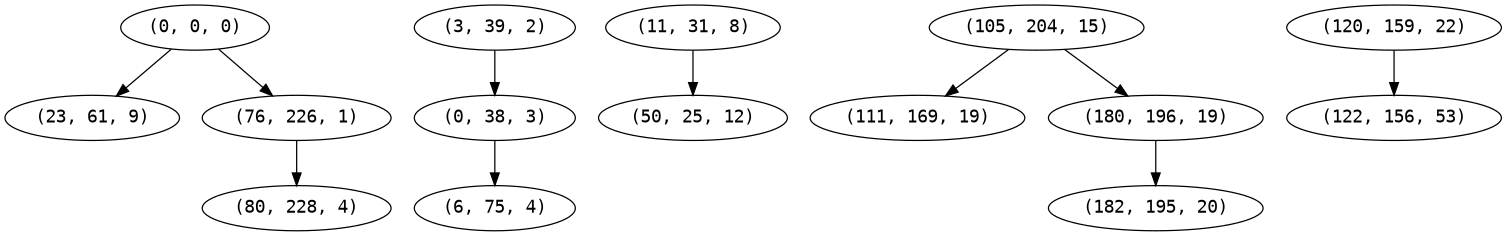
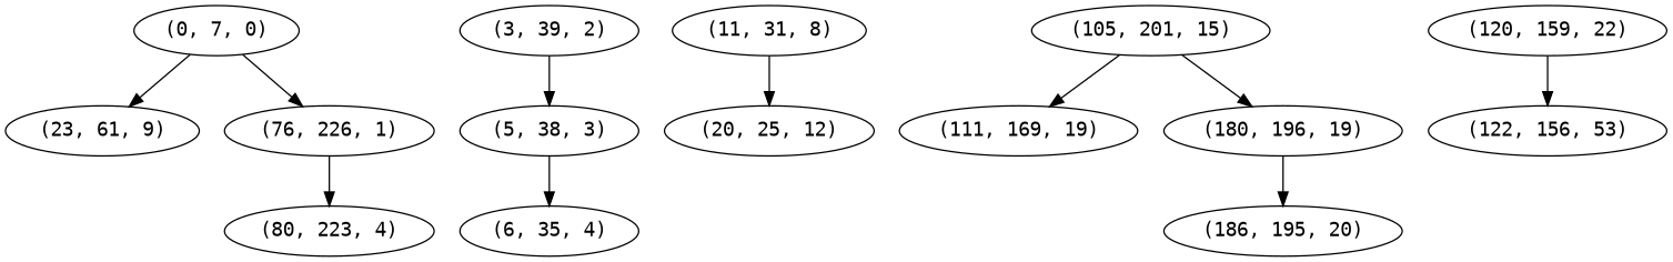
  digraph {
    fontname="DejaVu Sans Mono"
    node [fontname="DejaVu Sans Mono"]
    edge [fontname="DejaVu Sans Mono"]
    n1 [label="(23, 61, 9)"]
-   "(0, 0, 0)"
+   "(0, 0, 0)" [label="(0, 7, 0)"]
    "(76, 226, 1)"
    "(3, 39, 2)"
-   "(5, 38, 3)" [label="(0, 38, 3)"]
-   "(80, 223, 4)" [label="(80, 228, 4)"]
-   "(6, 35, 4)" [label="(6, 75, 4)"]
+   "(5, 38, 3)"
+   "(80, 223, 4)"
+   "(6, 35, 4)"
    "(11, 31, 8)"
-   "(20, 25, 12)" [label="(50, 25, 12)"]
-   "(105, 204, 15)"
+   "(20, 25, 12)"
+   "(105, 204, 15)" [label="(105, 201, 15)"]
    "(111, 169, 19)"
    "(180, 196, 19)"
-   "(182, 195, 20)"
+   "(182, 195, 20)" [label="(186, 195, 20)"]
    n14 [label="(122, 156, 53)"]
    "(120, 159, 22)"
    "(0, 0, 0)" -> n1
    "(0, 0, 0)" -> "(76, 226, 1)"
    "(76, 226, 1)" -> "(80, 223, 4)"
    "(3, 39, 2)" -> "(5, 38, 3)"
    "(5, 38, 3)" -> "(6, 35, 4)"
    "(11, 31, 8)" -> "(20, 25, 12)"
    "(105, 204, 15)" -> "(111, 169, 19)"
    "(105, 204, 15)" -> "(180, 196, 19)"
    "(180, 196, 19)" -> "(182, 195, 20)"
    "(120, 159, 22)" -> n14
  }
